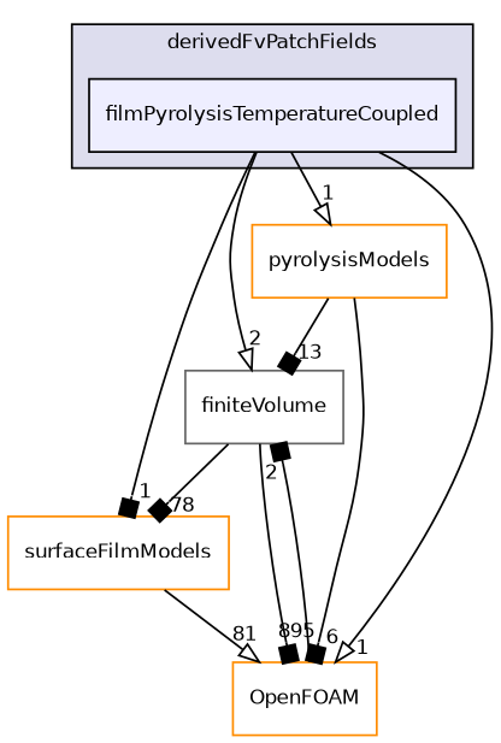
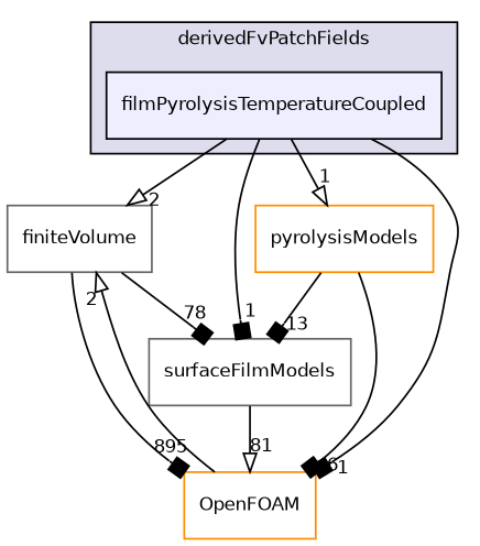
  digraph {
    compound=true
    node [color=gray40 fontname=Helvetica fontsize=10 shape=box]
    edge [arrowhead=box headlabel=1 labeldistance=1.5 labelfontname=Helvetica labelfontsize=10]
    n1 [color=black fillcolor="#eeeeff" label=filmPyrolysisTemperatureCoupled pencolor=black style=filled]
    n2 [label=finiteVolume]
-   n3 [color=darkorange label=surfaceFilmModels]
+   n3 [label=surfaceFilmModels]
    n4 [color=darkorange label=pyrolysisModels]
    n5 [color=darkorange label=OpenFOAM]
    subgraph cluster_1 {
      bgcolor="#ddddee"
      fontname=Helvetica
      fontsize=10
      label=derivedFvPatchFields
      pencolor=black
      n1
    }
    n1 -> n2 [arrowhead=onormal headlabel=2]
    n1 -> n3
    n1 -> n4 [arrowhead=onormal]
-   n1 -> n5 [arrowhead=onormal]
+   n1 -> n5
    n2 -> n3 [headlabel=78]
    n2 -> n5 [headlabel=895]
    n3 -> n5 [arrowhead=onormal headlabel=81]
-   n4 -> n2 [headlabel=13]
+   n4 -> n3 [headlabel=13]
    n4 -> n5 [headlabel=6]
-   n5 -> n2 [headlabel=2]
+   n5 -> n2 [arrowhead=onormal headlabel=2]
  }
